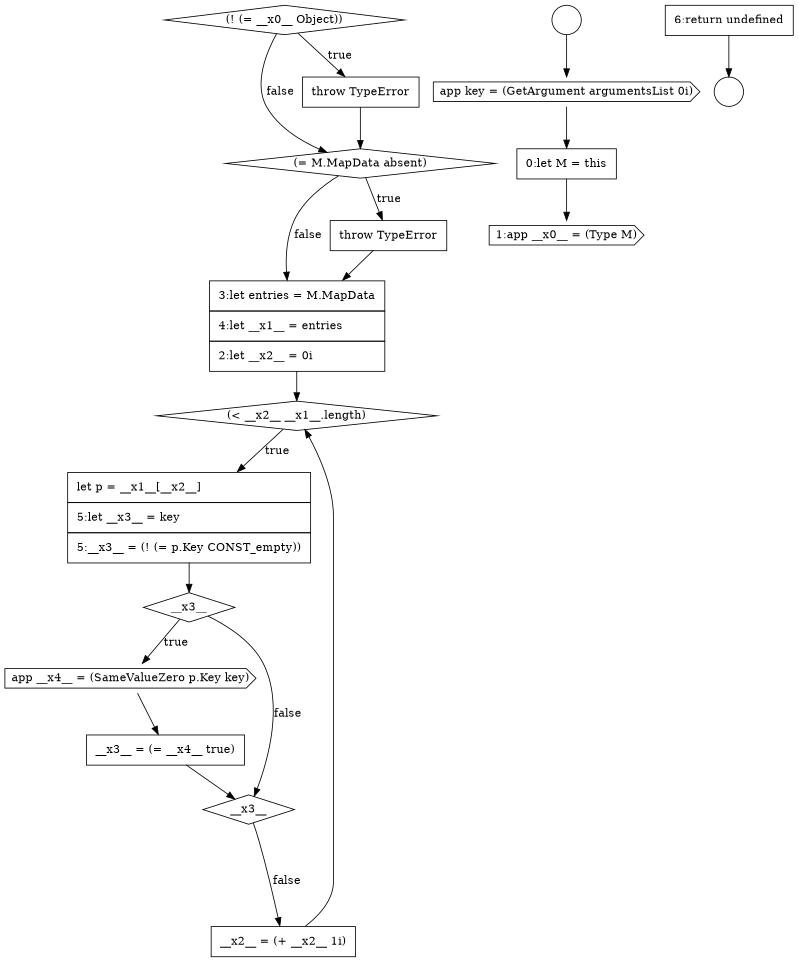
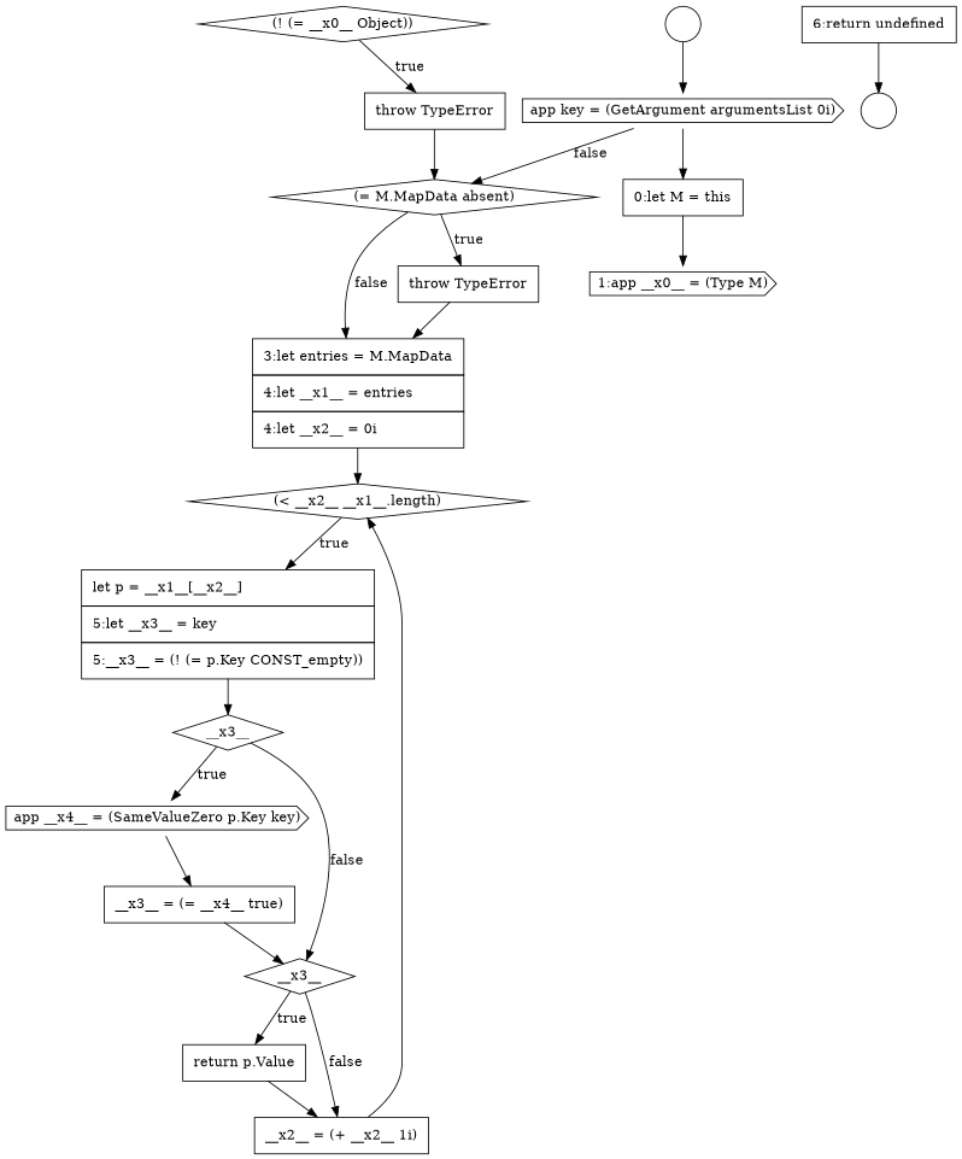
  digraph {
    node [color=black fillcolor=white shape=none style=filled]
    edge [color=black]
    n1 [label=<<font color="black">(= M.MapData absent)</font>> shape=diamond]
-   n2 [label=<<font color="black">     <table border="0" cellborder="1" cellspacing="0" cellpadding="10">       <tr><td align="left">3:let entries = M.MapData</td></tr>       <tr><td align="left">4:let __x1__ = entries</td></tr>       <tr><td align="left">2:let __x2__ = 0i</td></tr>     </table>   </font>> margin=0]
+   n2 [label=<<font color="black">     <table border="0" cellborder="1" cellspacing="0" cellpadding="10">       <tr><td align="left">3:let entries = M.MapData</td></tr>       <tr><td align="left">4:let __x1__ = entries</td></tr>       <tr><td align="left">4:let __x2__ = 0i</td></tr>     </table>   </font>> margin=0]
    n3 [label=<<font color="black">     <table border="0" cellborder="1" cellspacing="0" cellpadding="10">       <tr><td align="left">throw TypeError</td></tr>     </table>   </font>> margin=0]
    n4 [label=<<font color="black">(&lt; __x2__ __x1__.length)</font>> shape=diamond]
    n5 [label=<<font color="black">     <table border="0" cellborder="1" cellspacing="0" cellpadding="10">       <tr><td align="left">0:let M = this</td></tr>     </table>   </font>> margin=0]
    n6 [label=<<font color="black">1:app __x0__ = (Type M)</font>> shape=cds]
    n7 [label=<<font color="black">__x3__</font>> shape=diamond]
    n8 [label=<<font color="black">app __x4__ = (SameValueZero p.Key key)</font>> shape=cds]
    n9 [label=<<font color="black">__x3__</font>> shape=diamond]
    n10 [label=<<font color="black">     <table border="0" cellborder="1" cellspacing="0" cellpadding="10">       <tr><td align="left">__x3__ = (= __x4__ true)</td></tr>     </table>   </font>> margin=0]
+   n11 [label=<<font color="black">     <table border="0" cellborder="1" cellspacing="0" cellpadding="10">       <tr><td align="left">return p.Value</td></tr>     </table>   </font>> margin=0]
    n12 [label=<<font color="black">     <table border="0" cellborder="1" cellspacing="0" cellpadding="10">       <tr><td align="left">__x2__ = (+ __x2__ 1i)</td></tr>     </table>   </font>> margin=0]
    n13 [label=<<font color="black">(! (= __x0__ Object))</font>> shape=diamond]
    n14 [label=<<font color="black">     <table border="0" cellborder="1" cellspacing="0" cellpadding="10">       <tr><td align="left">throw TypeError</td></tr>     </table>   </font>> margin=0]
    n15 [label=<<font color="black">     <table border="0" cellborder="1" cellspacing="0" cellpadding="10">       <tr><td align="left">let p = __x1__[__x2__]</td></tr>       <tr><td align="left">5:let __x3__ = key</td></tr>       <tr><td align="left">5:__x3__ = (! (= p.Key CONST_empty))</td></tr>     </table>   </font>> margin=0]
    n16 [label=<<font color="black">app key = (GetArgument argumentsList 0i)</font>> shape=cds]
    n17 [label=<<font color="black">     <table border="0" cellborder="1" cellspacing="0" cellpadding="10">       <tr><td align="left">6:return undefined</td></tr>     </table>   </font>> margin=0]
    n18 [label=" " shape=circle]
    n19 [label=" " shape=circle]
    n1 -> n2 [label=<<font color="black">false</font>>]
    n1 -> n3 [label=<<font color="black">true</font>>]
    n2 -> n4
    n3 -> n2
    n4 -> n15 [label=<<font color="black">true</font>>]
    n5 -> n6
    n7 -> n8 [label=<<font color="black">true</font>>]
    n7 -> n9 [label=<<font color="black">false</font>>]
    n8 -> n10
+   n9 -> n11 [label=<<font color="black">true</font>>]
    n9 -> n12 [label=<<font color="black">false</font>>]
    n10 -> n9
+   n11 -> n12
    n12 -> n4
-   n13 -> n1 [label=<<font color="black">false</font>>]
+   n16 -> n1 [label=<<font color="black">false</font>>]
    n13 -> n14 [label=<<font color="black">true</font>>]
    n14 -> n1
    n15 -> n7
    n16 -> n5
    n17 -> n18
    n19 -> n16
  }
